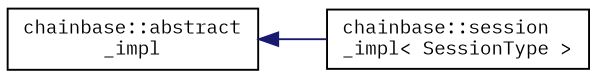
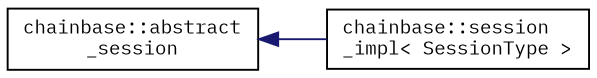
  digraph {
    rankdir=LR
    fontname="IBM Plex Mono"
    node [color=black fillcolor=white fontname="IBM Plex Mono" fontsize=10 shape=record style=filled]
-   n1 [height=0.2 label="chainbase::abstract\l_impl" width=0.4]
+   n1 [height=0.2 label="chainbase::abstract\l_session" width=0.4]
    n2 [height=0.2 label="chainbase::session\l_impl\< SessionType \>" width=0.4]
    n1 -> n2 [color=midnightblue dir=back fontname="IBM Plex Mono" fontsize=10 labelfontname=Helvetica labelfontsize=10 style=solid]
  }
